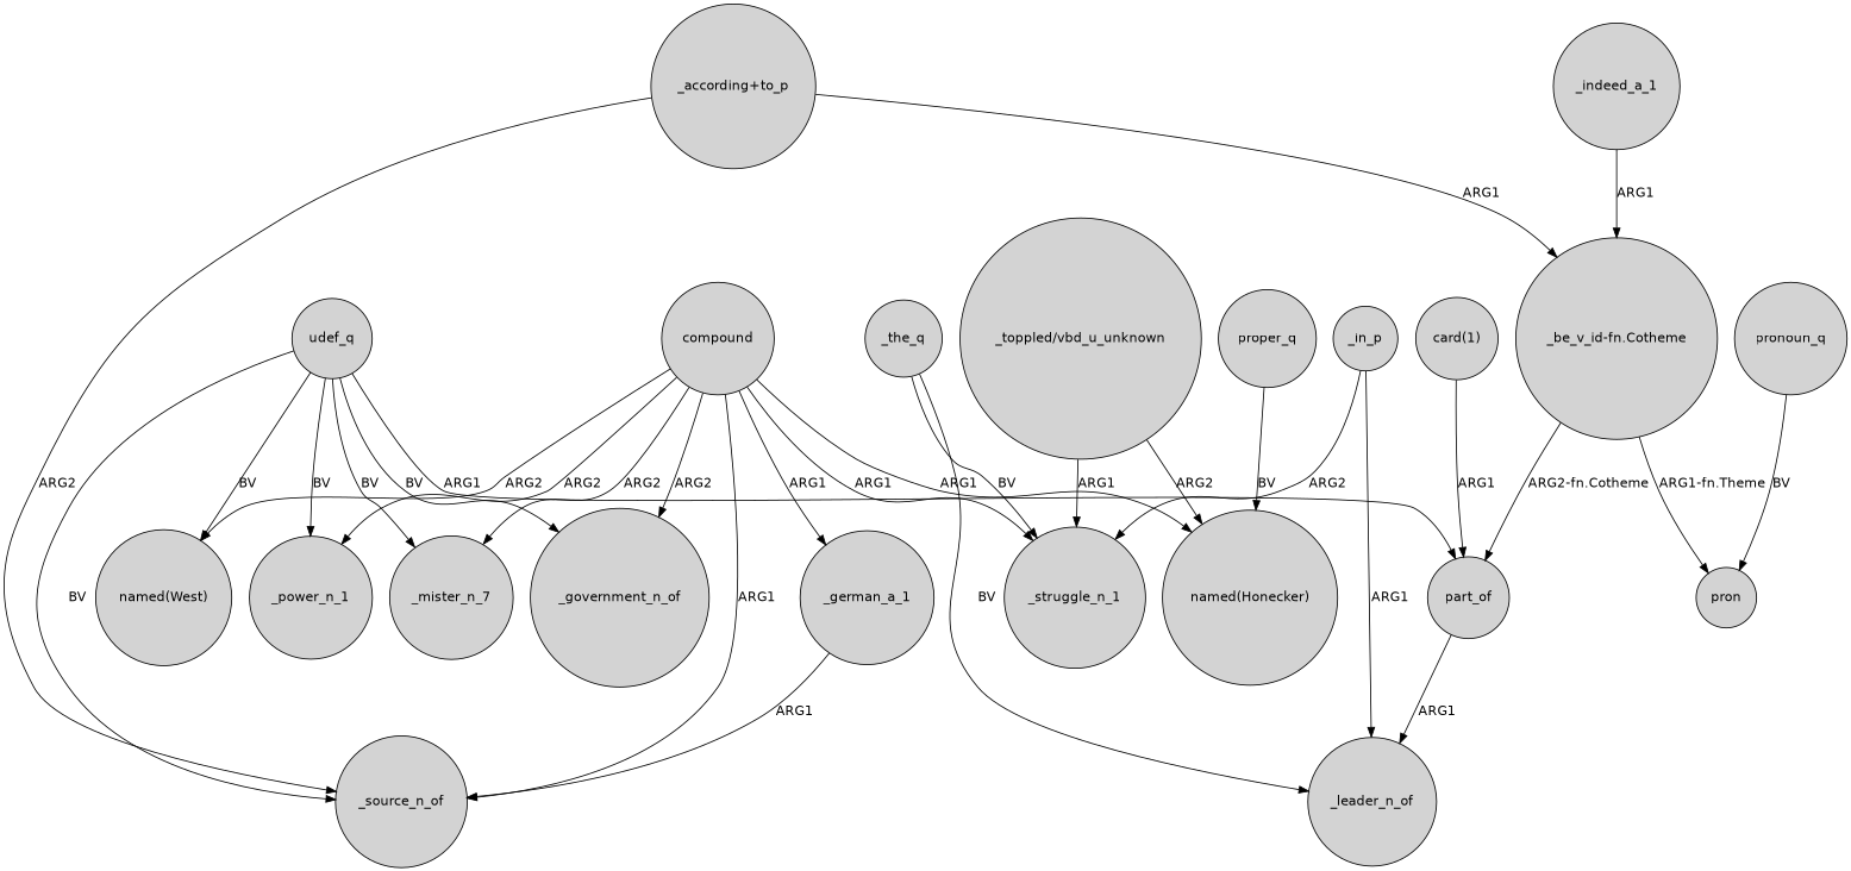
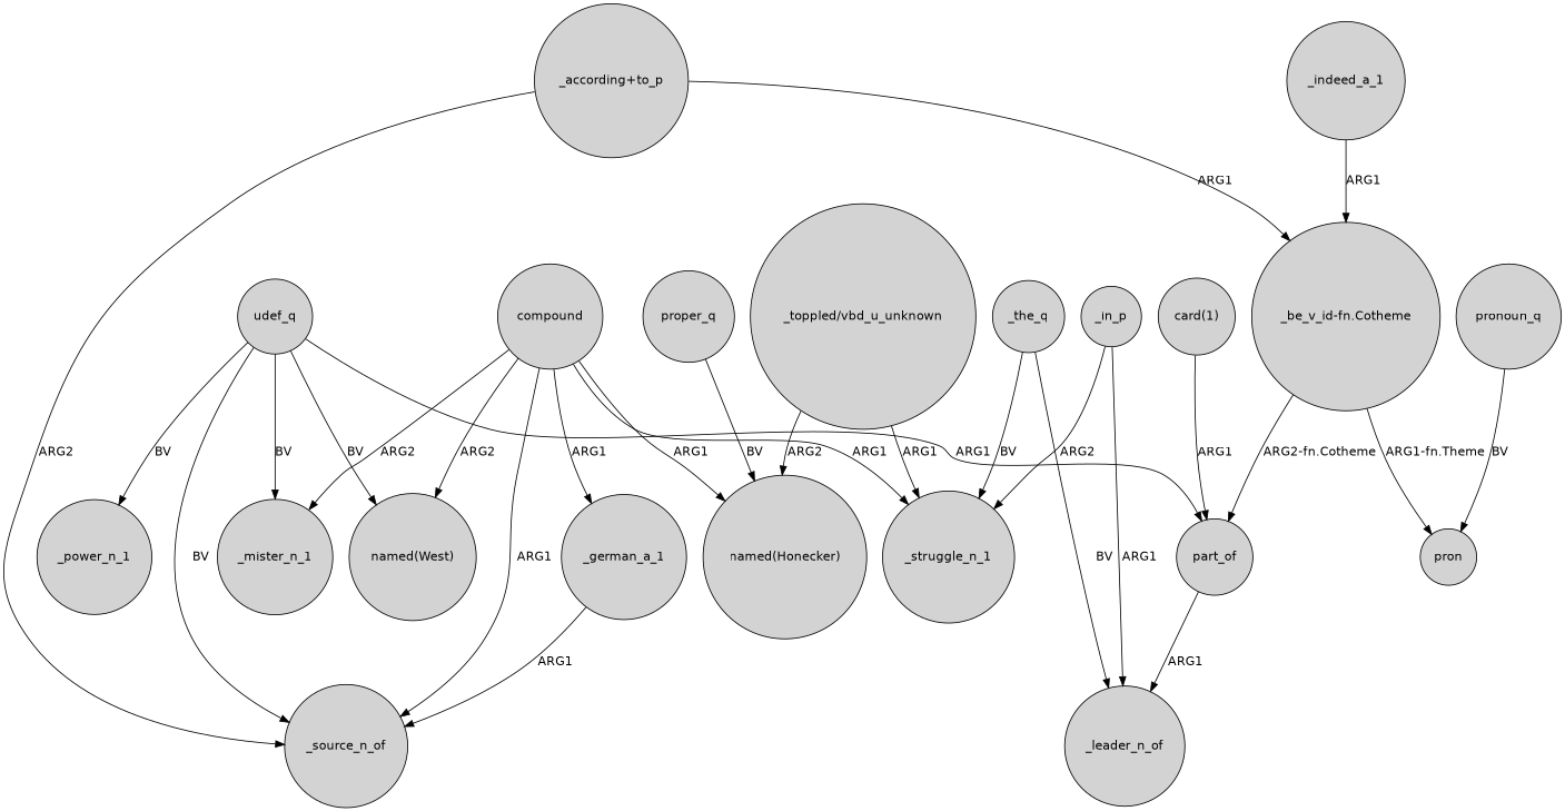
  digraph {
    fontname="DejaVu Sans"
    node [fontname="DejaVu Sans" shape=circle style=filled]
    edge [fontname="DejaVu Sans"]
    "_be_v_id-fn.Cotheme"
    part_of
    pron
    _leader_n_of
    "_according+to_p"
    _source_n_of
    _the_q
    _struggle_n_1
    compound
-   _mister_n_1 [label=_mister_n_7]
-   _government_n_of
+   _mister_n_1
    "named(Honecker)"
    _power_n_1
    _german_a_1
    "named(West)"
    udef_q
    "card(1)"
    "_toppled/vbd_u_unknown"
    _in_p
    pronoun_q
    _indeed_a_1
    proper_q
    "_be_v_id-fn.Cotheme" -> part_of [label="ARG2-fn.Cotheme"]
    "_be_v_id-fn.Cotheme" -> pron [label="ARG1-fn.Theme"]
    part_of -> _leader_n_of [label=ARG1]
    "_according+to_p" -> "_be_v_id-fn.Cotheme" [label=ARG1]
    "_according+to_p" -> _source_n_of [label=ARG2]
    _the_q -> _leader_n_of [label=BV]
    _the_q -> _struggle_n_1 [label=BV]
    compound -> _source_n_of [label=ARG1]
    compound -> _struggle_n_1 [label=ARG1]
    compound -> _mister_n_1 [label=ARG2]
-   compound -> _government_n_of [label=ARG2]
    compound -> "named(Honecker)" [label=ARG1]
-   compound -> _power_n_1 [label=ARG2]
    compound -> _german_a_1 [label=ARG1]
    compound -> "named(West)" [label=ARG2]
    _german_a_1 -> _source_n_of [label=ARG1]
    udef_q -> part_of [label=ARG1]
    udef_q -> _source_n_of [label=BV]
    udef_q -> _mister_n_1 [label=BV]
-   udef_q -> _government_n_of [label=BV]
    udef_q -> _power_n_1 [label=BV]
    udef_q -> "named(West)" [label=BV]
    "card(1)" -> part_of [label=ARG1]
    "_toppled/vbd_u_unknown" -> _struggle_n_1 [label=ARG1]
    "_toppled/vbd_u_unknown" -> "named(Honecker)" [label=ARG2]
    _in_p -> _leader_n_of [label=ARG1]
    _in_p -> _struggle_n_1 [label=ARG2]
    pronoun_q -> pron [label=BV]
    _indeed_a_1 -> "_be_v_id-fn.Cotheme" [label=ARG1]
    proper_q -> "named(Honecker)" [label=BV]
  }
